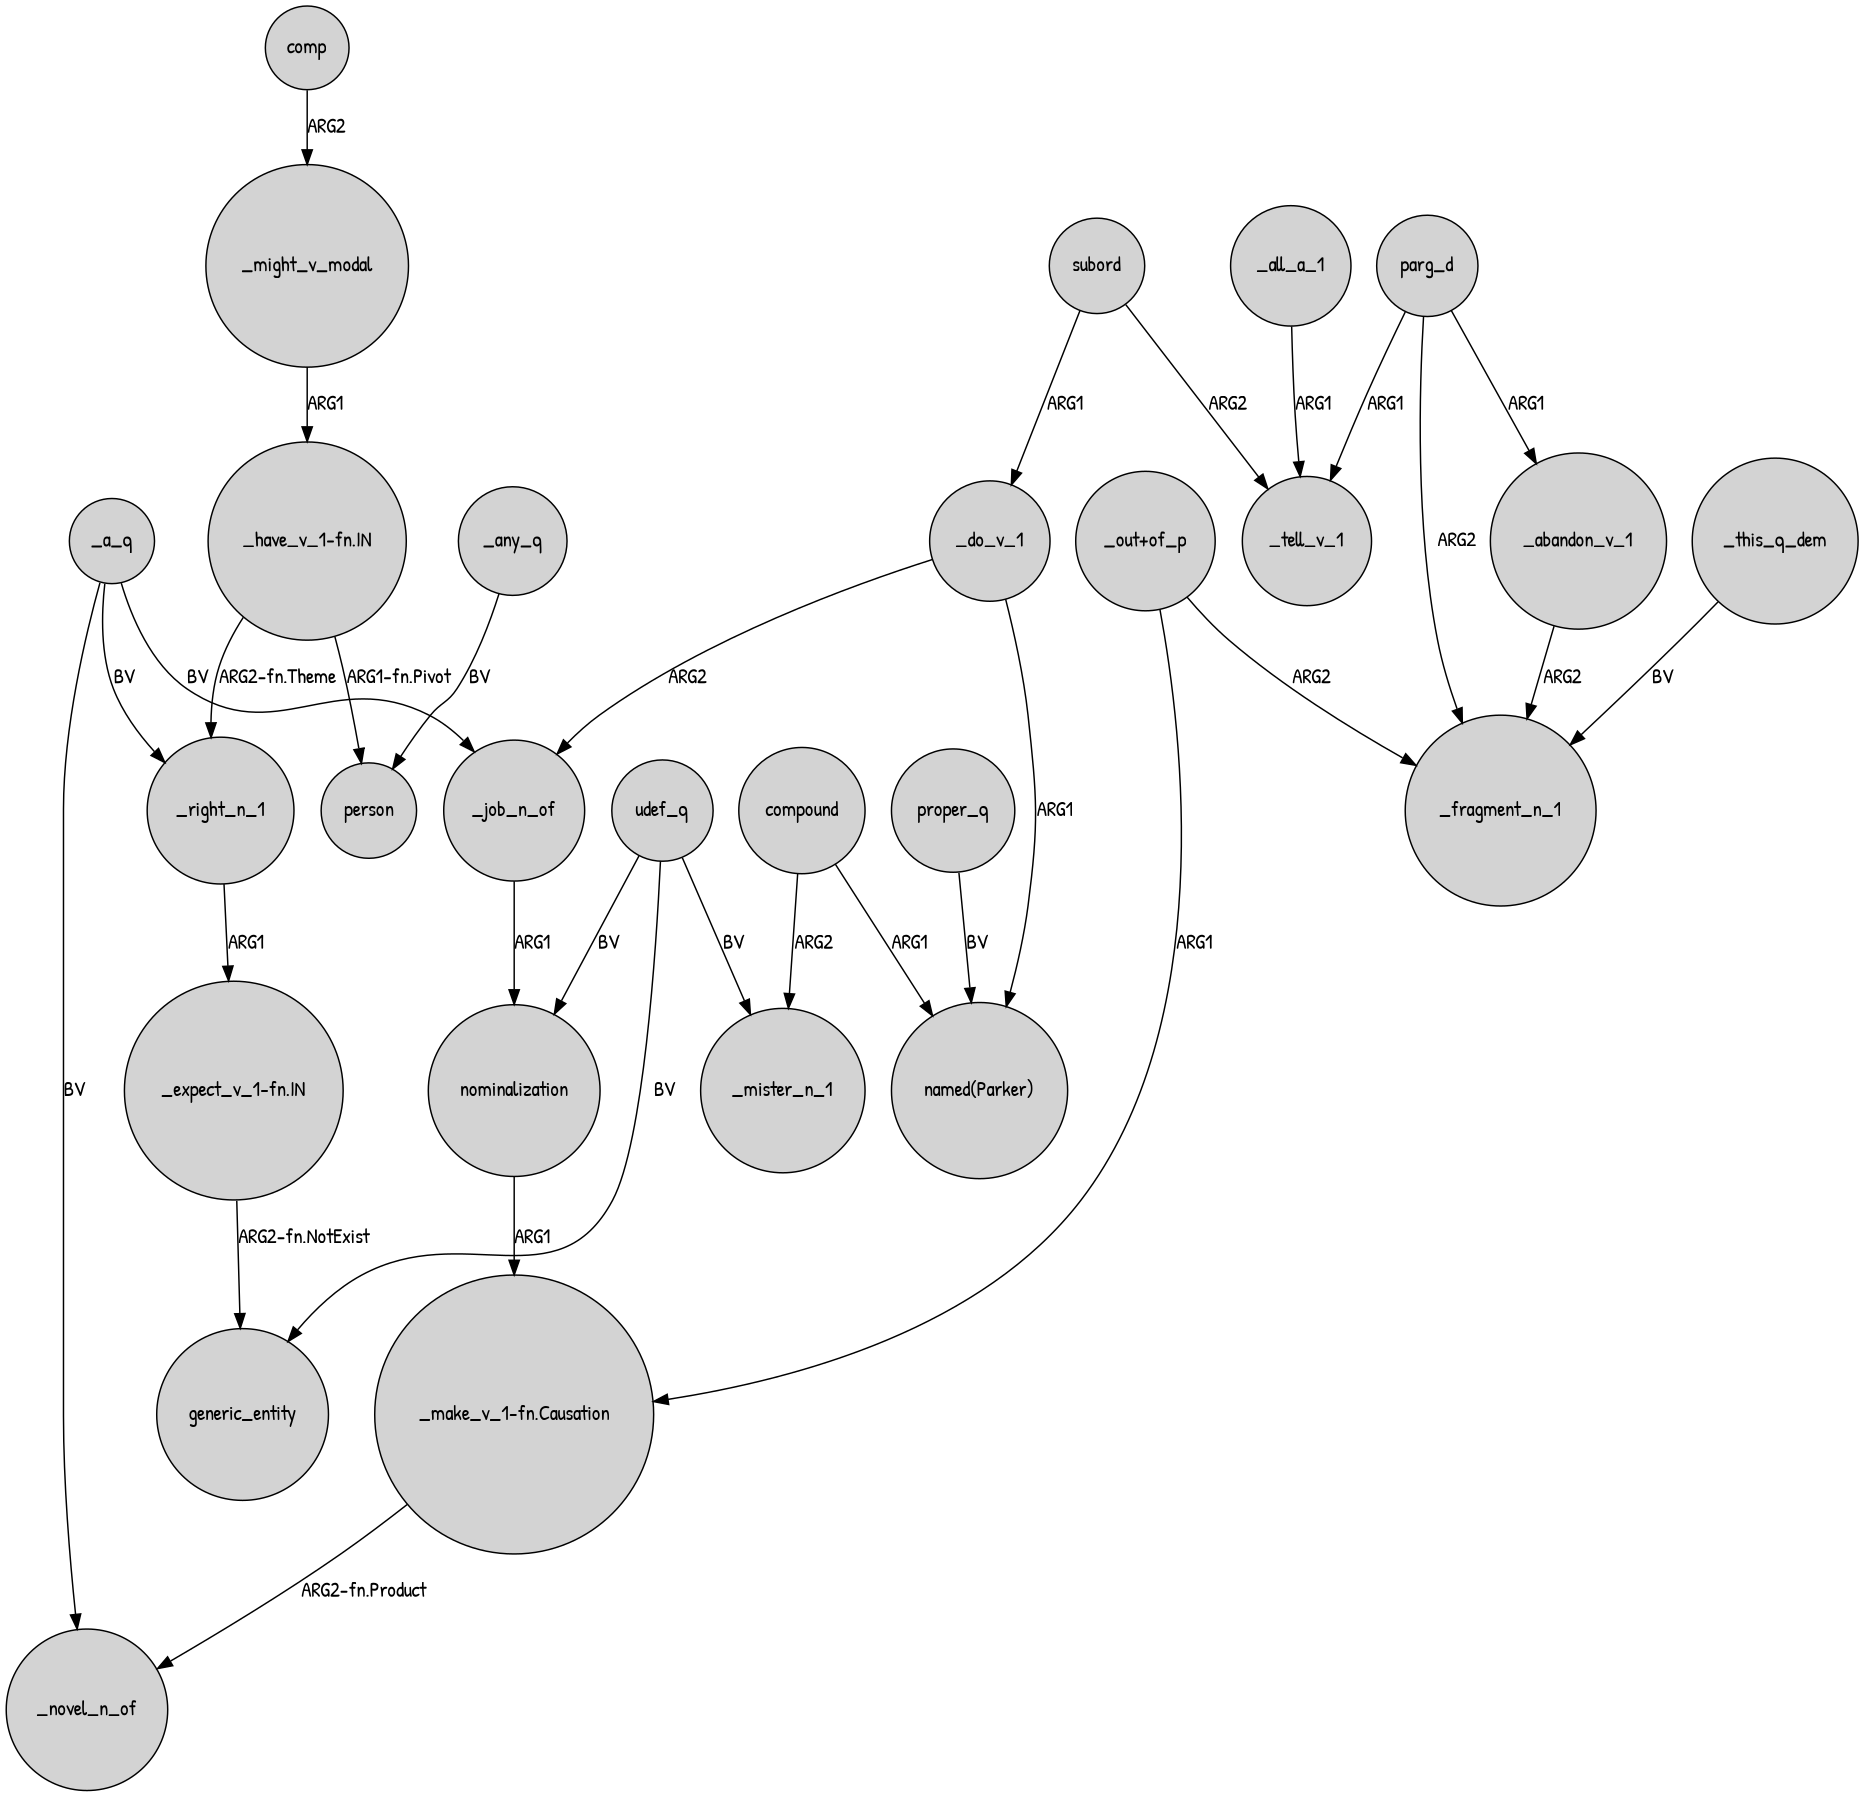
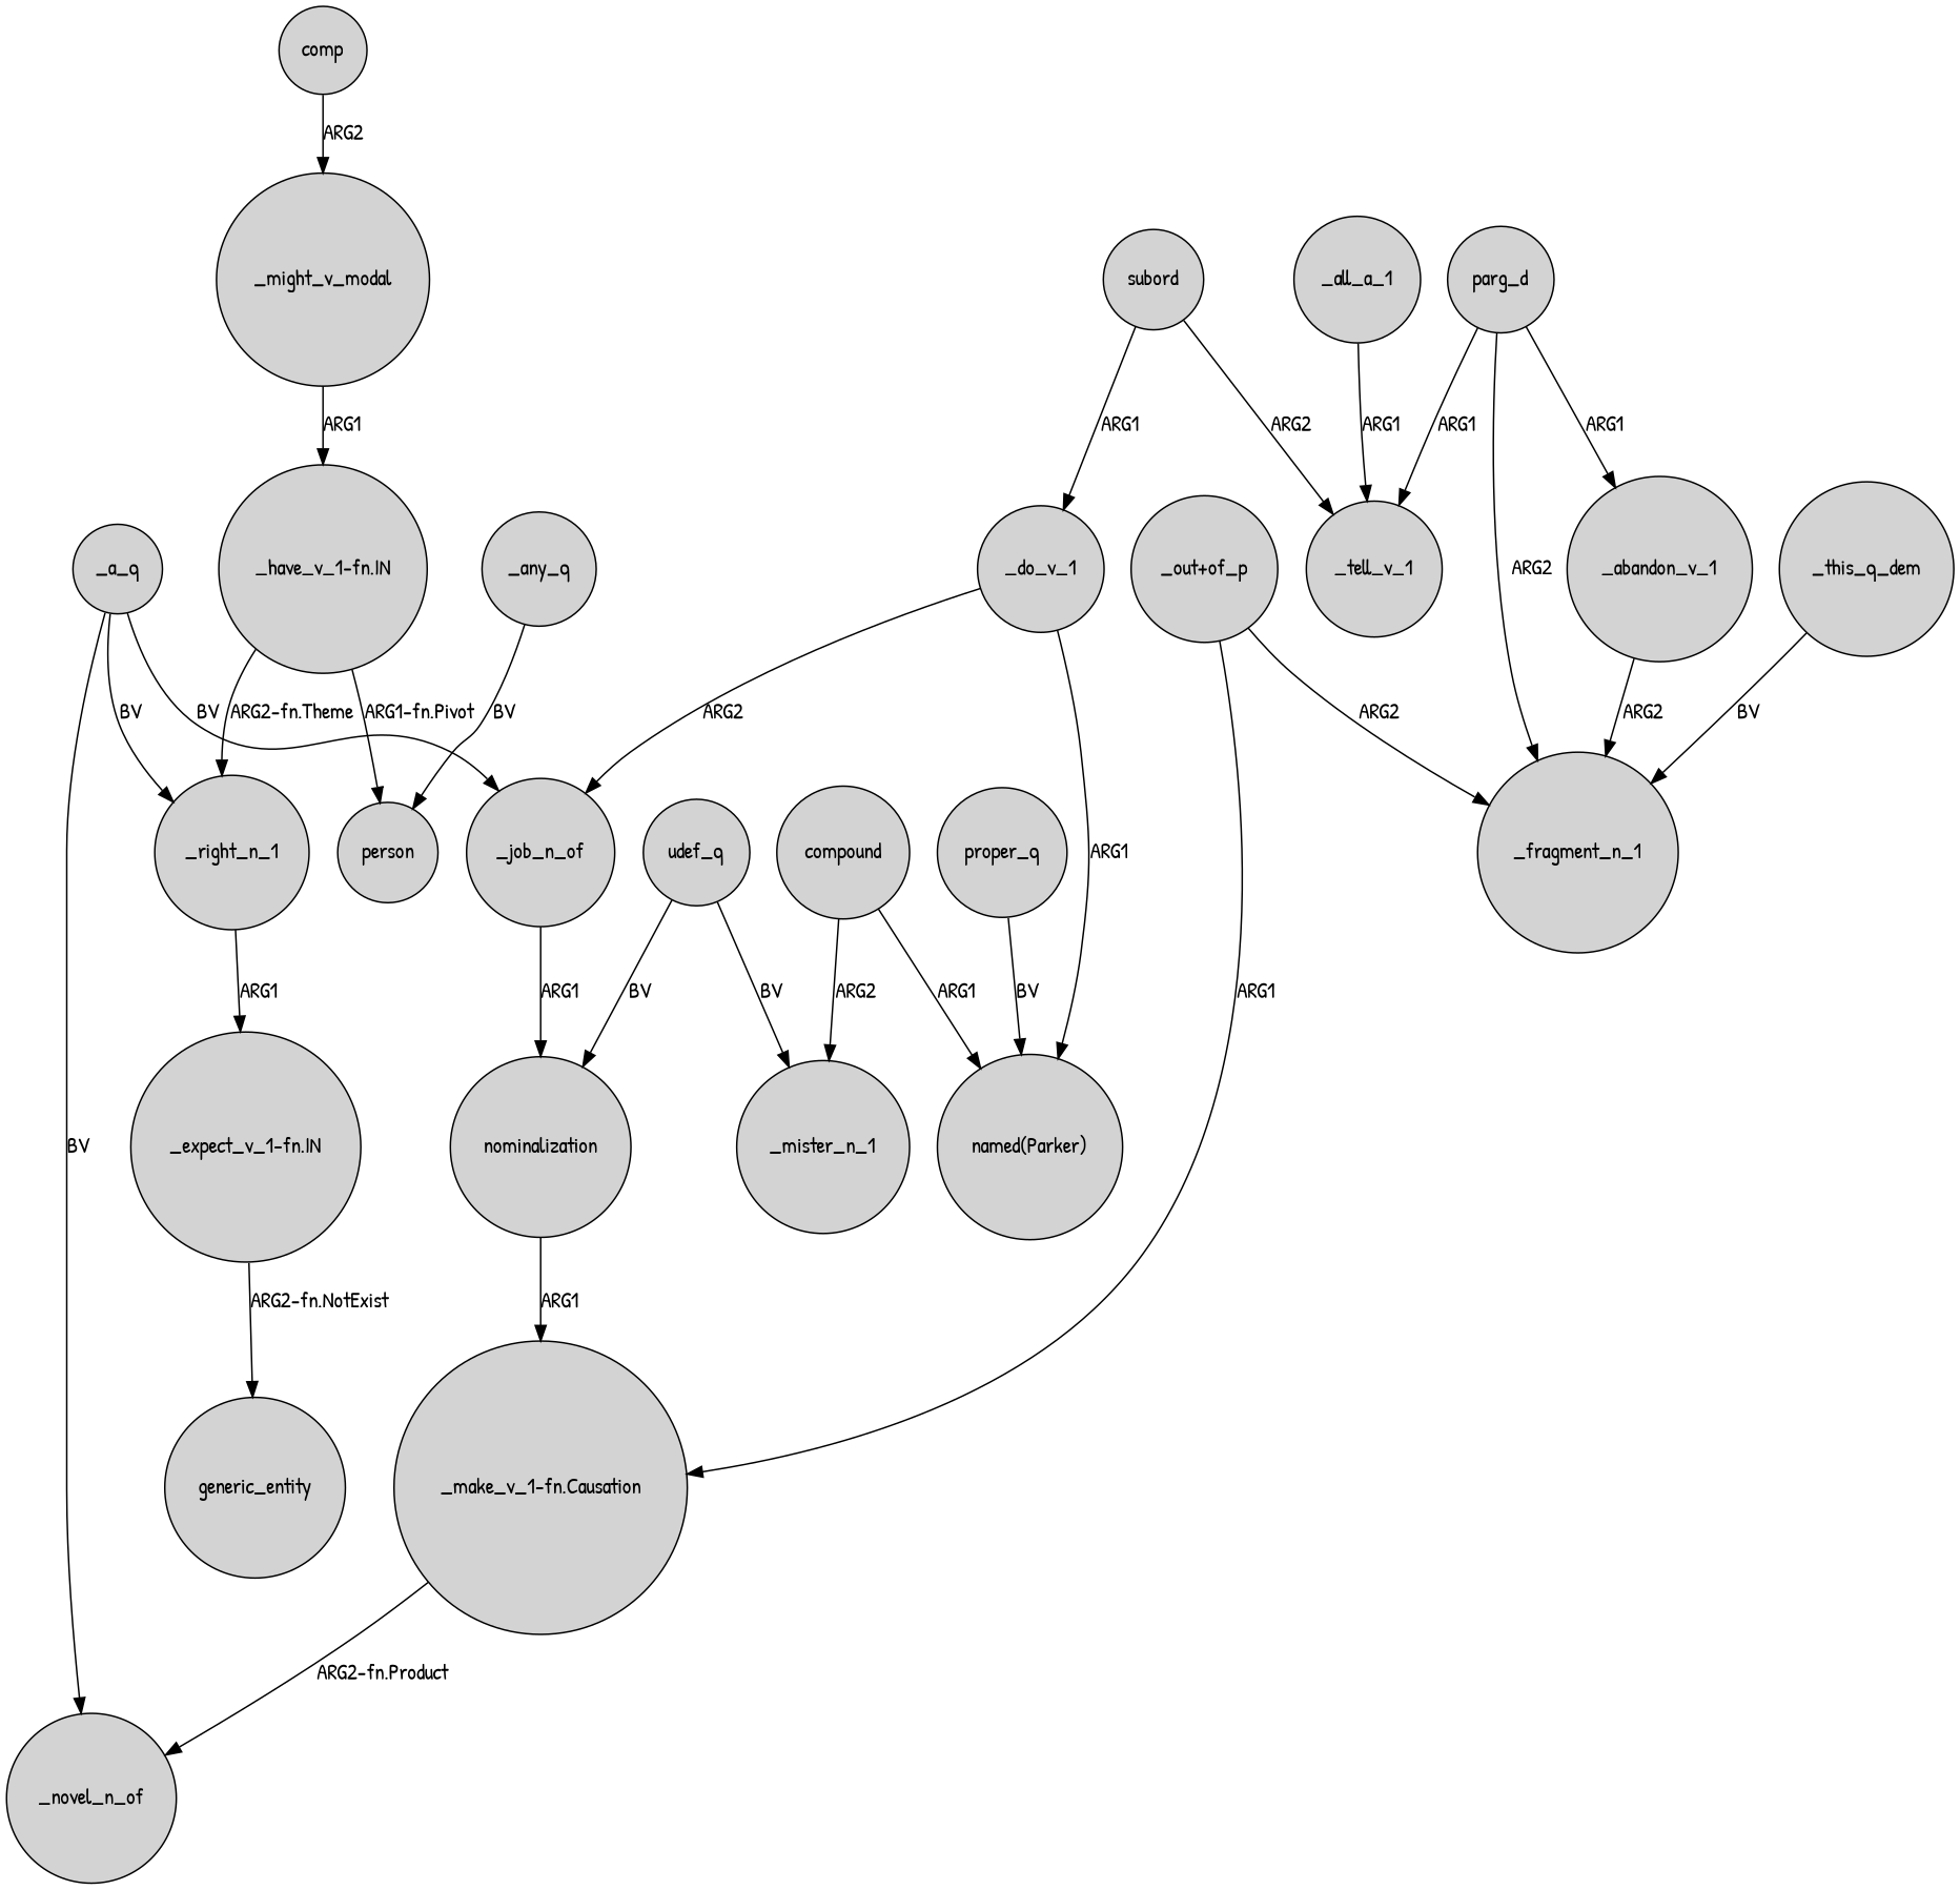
  digraph {
    fontname="Patrick Hand"
    node [fontname="Patrick Hand" shape=circle style=filled]
    edge [fontname="Patrick Hand"]
    proper_q
    "named(Parker)"
    _abandon_v_1
    _fragment_n_1
    udef_q
    generic_entity
    _mister_n_1
    nominalization
    "_make_v_1-fn.Causation"
    "_have_v_1-fn.IN"
    _right_n_1
    person
    "_expect_v_1-fn.IN"
    _do_v_1
    _job_n_of
    parg_d
    _tell_v_1
    comp
    _might_v_modal
    "_out+of_p"
    _novel_n_of
    compound
    _a_q
    _all_a_1
    subord
    _any_q
    _this_q_dem
    proper_q -> "named(Parker)" [label=BV]
    _abandon_v_1 -> _fragment_n_1 [label=ARG2]
-   udef_q -> generic_entity [label=BV]
    udef_q -> _mister_n_1 [label=BV]
    udef_q -> nominalization [label=BV]
    nominalization -> "_make_v_1-fn.Causation" [label=ARG1]
    "_make_v_1-fn.Causation" -> _novel_n_of [label="ARG2-fn.Product"]
    "_have_v_1-fn.IN" -> _right_n_1 [label="ARG2-fn.Theme"]
    "_have_v_1-fn.IN" -> person [label="ARG1-fn.Pivot"]
    _right_n_1 -> "_expect_v_1-fn.IN" [label=ARG1]
    "_expect_v_1-fn.IN" -> generic_entity [label="ARG2-fn.NotExist"]
    _do_v_1 -> "named(Parker)" [label=ARG1]
    _do_v_1 -> _job_n_of [label=ARG2]
    _job_n_of -> nominalization [label=ARG1]
    parg_d -> _abandon_v_1 [label=ARG1]
    parg_d -> _fragment_n_1 [label=ARG2]
    parg_d -> _tell_v_1 [label=ARG1]
    comp -> _might_v_modal [label=ARG2]
    _might_v_modal -> "_have_v_1-fn.IN" [label=ARG1]
    "_out+of_p" -> _fragment_n_1 [label=ARG2]
    "_out+of_p" -> "_make_v_1-fn.Causation" [label=ARG1]
    compound -> "named(Parker)" [label=ARG1]
    compound -> _mister_n_1 [label=ARG2]
    _a_q -> _right_n_1 [label=BV]
    _a_q -> _job_n_of [label=BV]
    _a_q -> _novel_n_of [label=BV]
    _all_a_1 -> _tell_v_1 [label=ARG1]
    subord -> _do_v_1 [label=ARG1]
    subord -> _tell_v_1 [label=ARG2]
    _any_q -> person [label=BV]
    _this_q_dem -> _fragment_n_1 [label=BV]
  }
